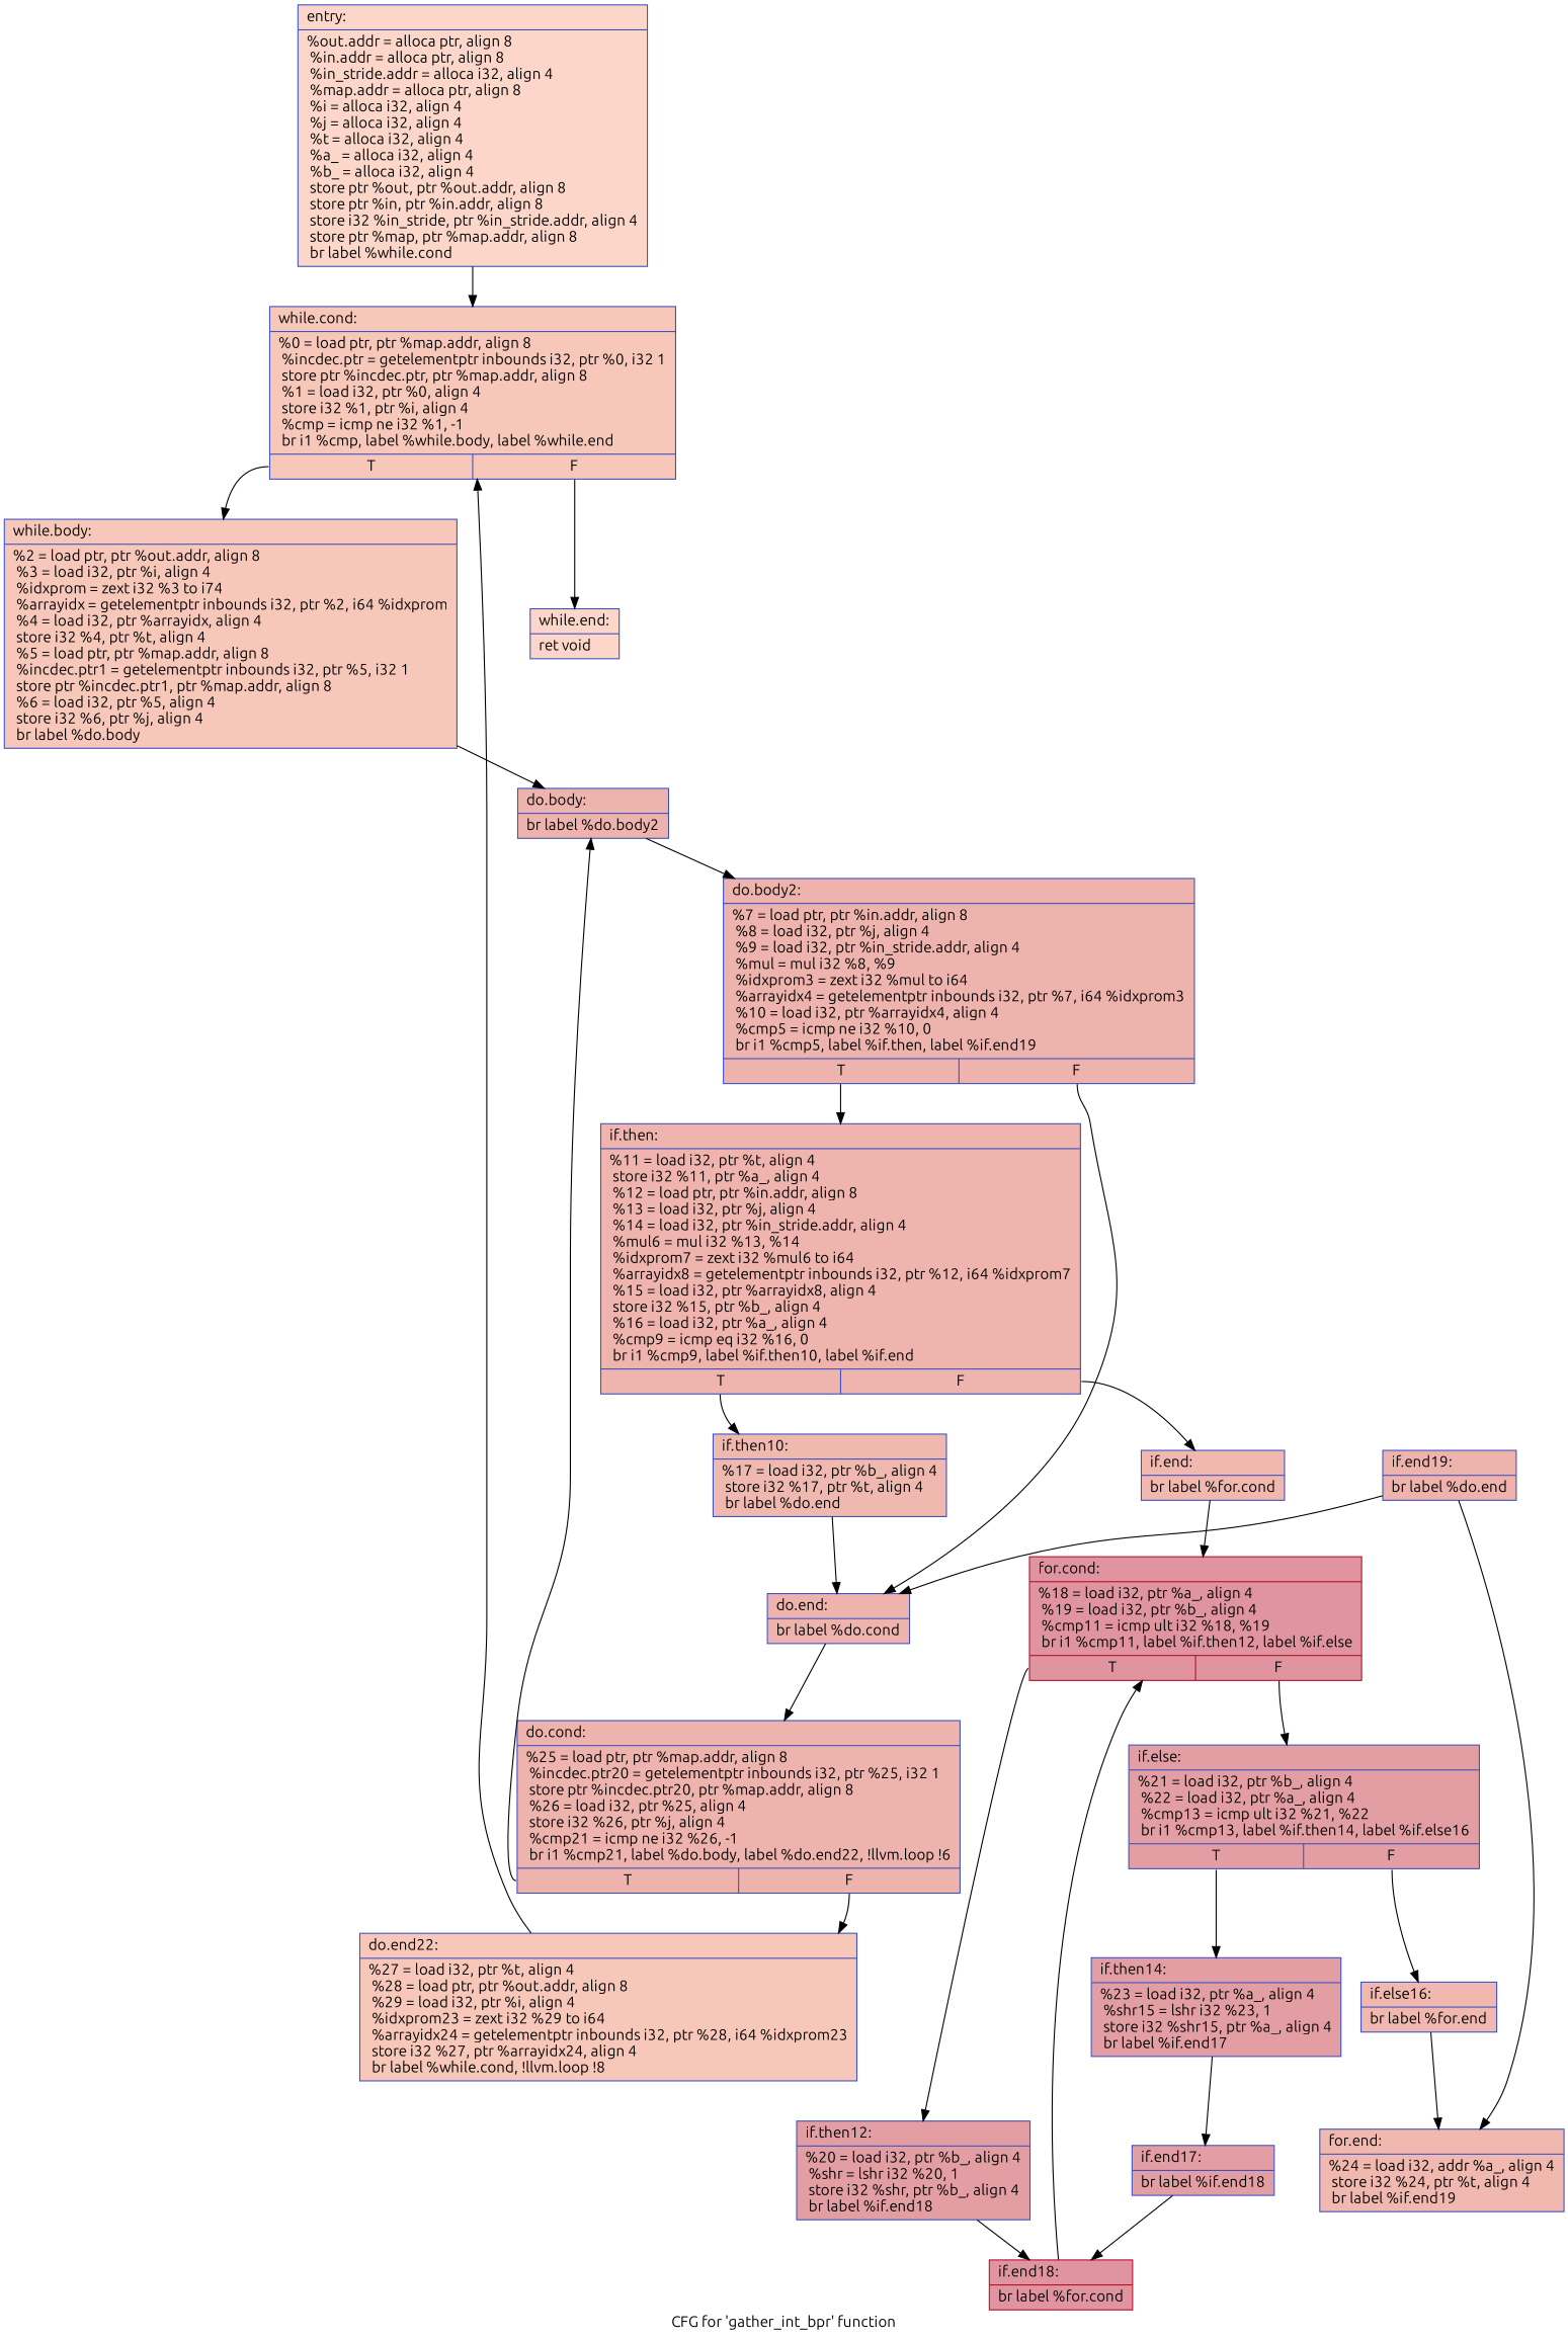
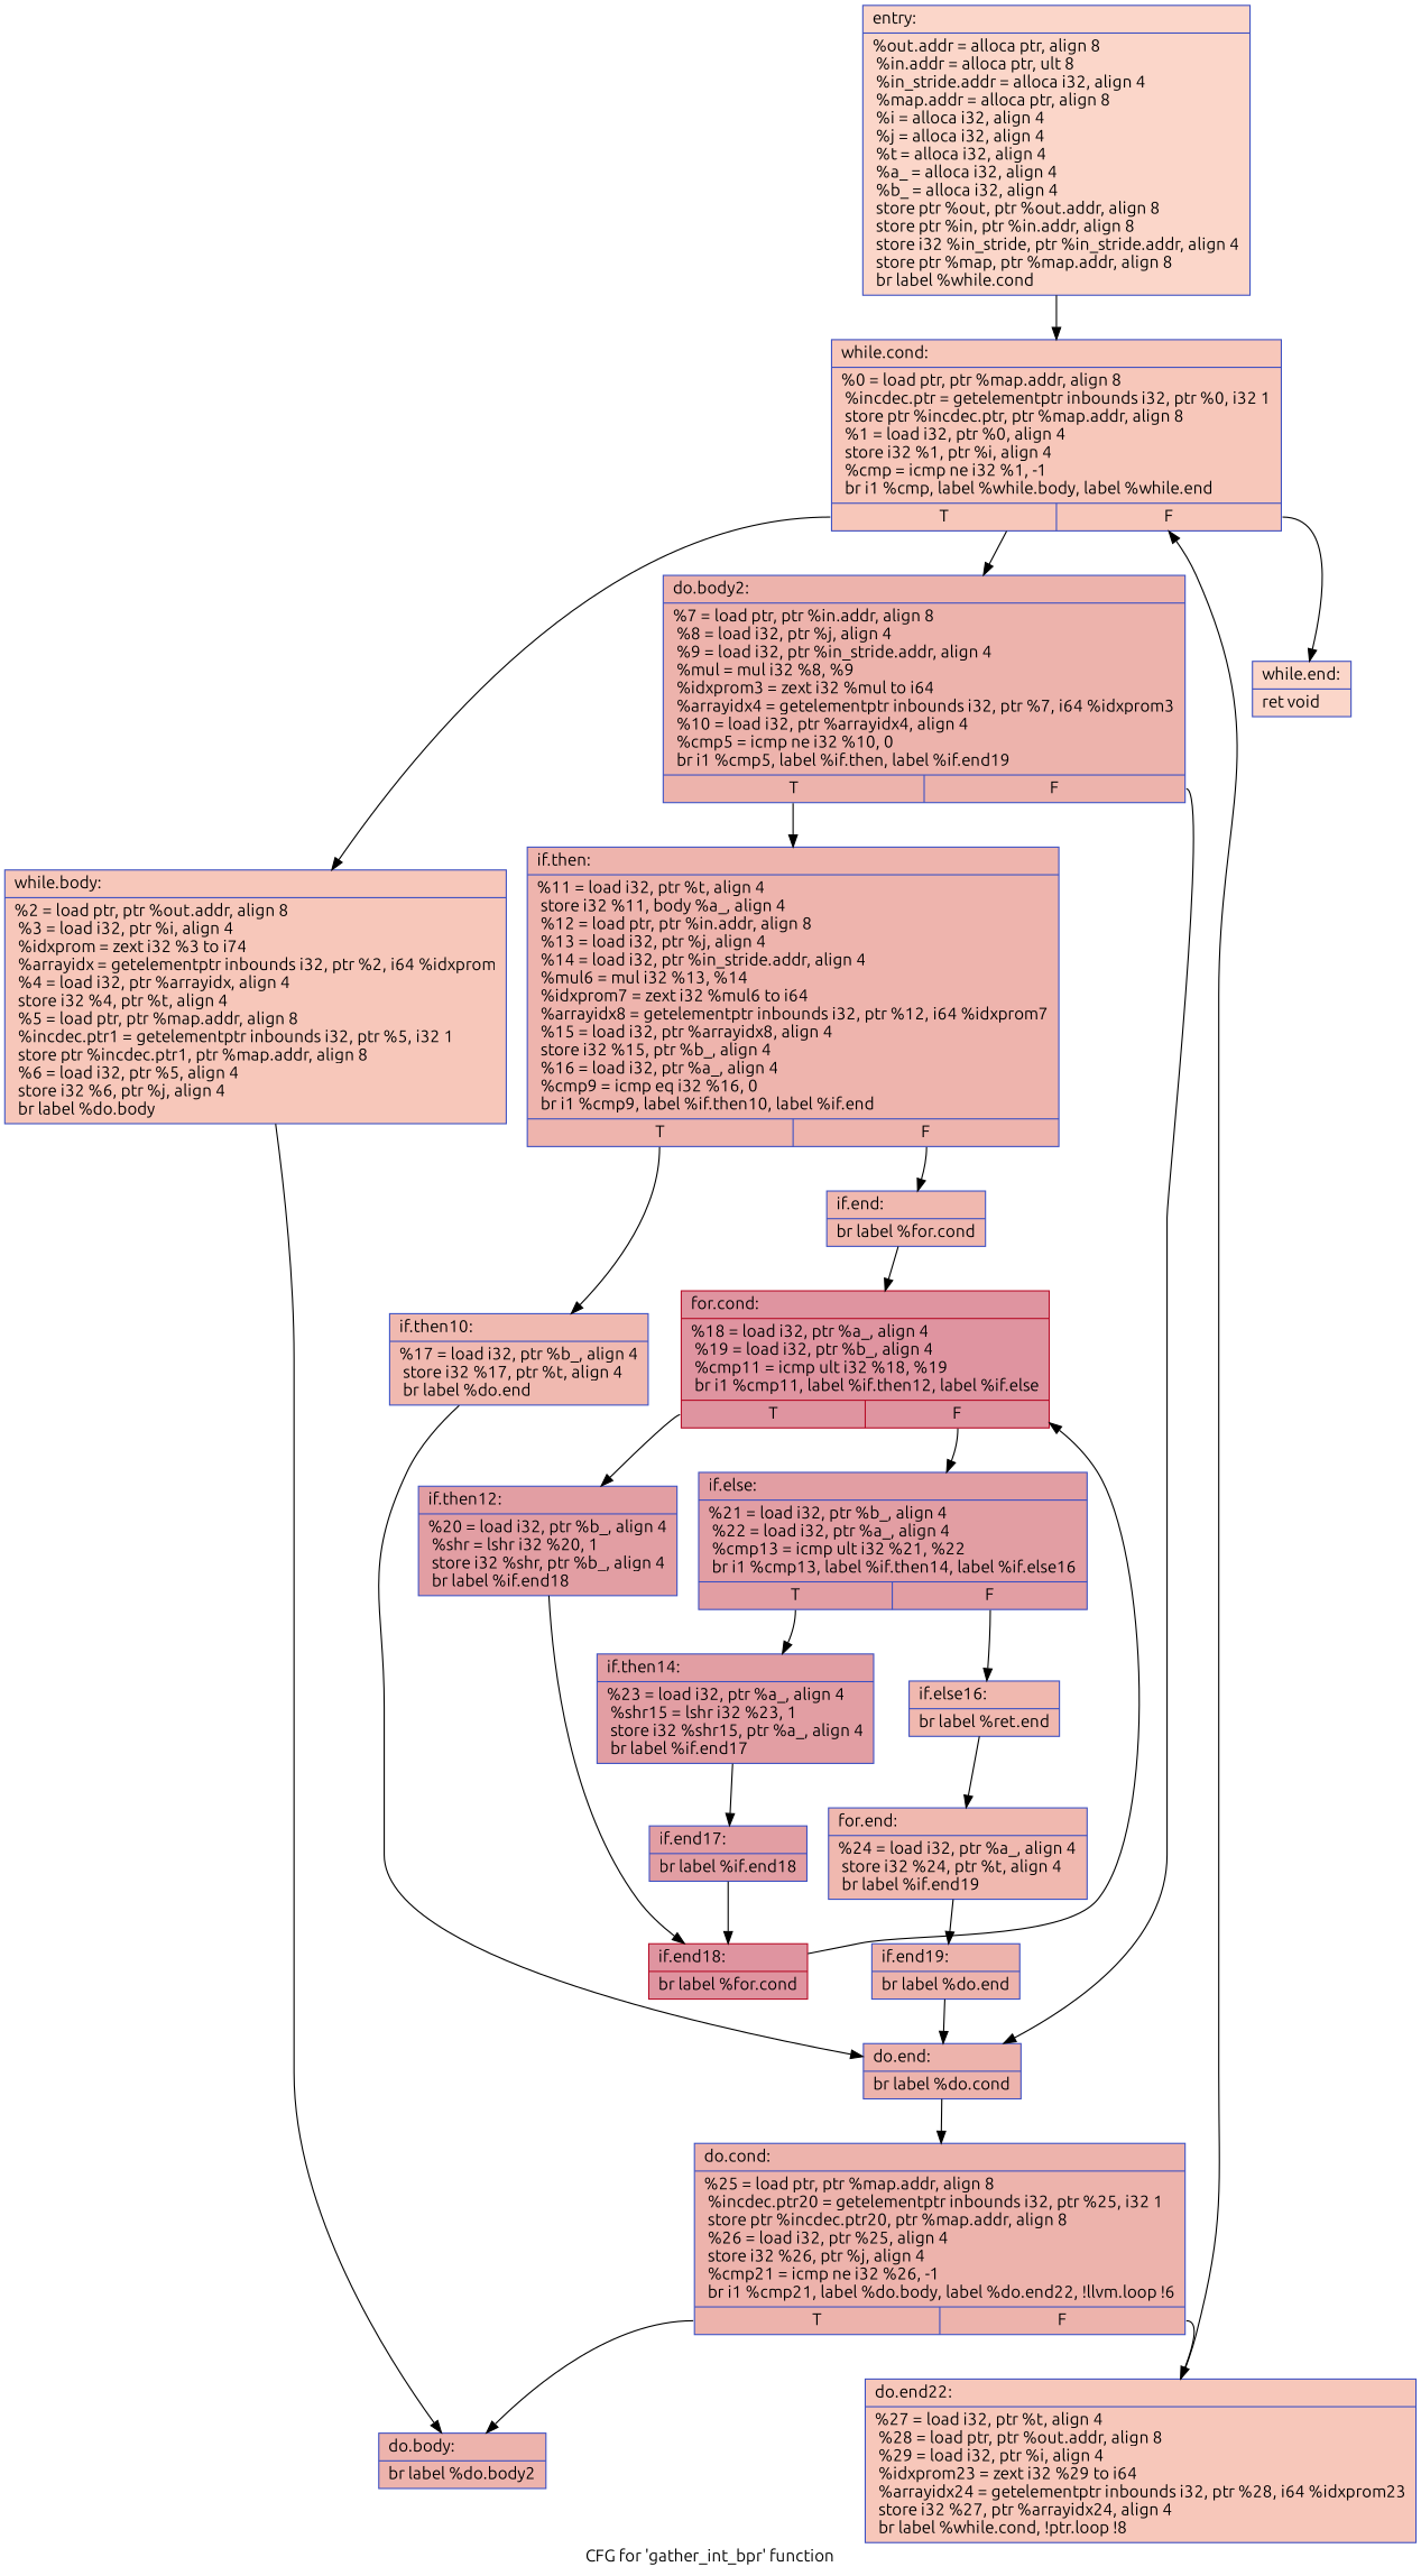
  digraph {
    fontname=Ubuntu
    label="CFG for 'gather_int_bpr' function"
    node [color="#3d50c3ff" fillcolor="#d6524470" fontname=Ubuntu shape=record style=filled]
    edge [fontname=Ubuntu]
-   n1 [fillcolor="#f6a38570" label="{entry:\l|  %out.addr = alloca ptr, align 8\l  %in.addr = alloca ptr, align 8\l  %in_stride.addr = alloca i32, align 4\l  %map.addr = alloca ptr, align 8\l  %i = alloca i32, align 4\l  %j = alloca i32, align 4\l  %t = alloca i32, align 4\l  %a_ = alloca i32, align 4\l  %b_ = alloca i32, align 4\l  store ptr %out, ptr %out.addr, align 8\l  store ptr %in, ptr %in.addr, align 8\l  store i32 %in_stride, ptr %in_stride.addr, align 4\l  store ptr %map, ptr %map.addr, align 8\l  br label %while.cond\l}"]
+   n1 [fillcolor="#f6a38570" label="{entry:\l|  %out.addr = alloca ptr, align 8\l  %in.addr = alloca ptr, ult 8\l  %in_stride.addr = alloca i32, align 4\l  %map.addr = alloca ptr, align 8\l  %i = alloca i32, align 4\l  %j = alloca i32, align 4\l  %t = alloca i32, align 4\l  %a_ = alloca i32, align 4\l  %b_ = alloca i32, align 4\l  store ptr %out, ptr %out.addr, align 8\l  store ptr %in, ptr %in.addr, align 8\l  store i32 %in_stride, ptr %in_stride.addr, align 4\l  store ptr %map, ptr %map.addr, align 8\l  br label %while.cond\l}"]
    n2 [fillcolor="#ec7f6370" label="{while.cond:\l|  %0 = load ptr, ptr %map.addr, align 8\l  %incdec.ptr = getelementptr inbounds i32, ptr %0, i32 1\l  store ptr %incdec.ptr, ptr %map.addr, align 8\l  %1 = load i32, ptr %0, align 4\l  store i32 %1, ptr %i, align 4\l  %cmp = icmp ne i32 %1, -1\l  br i1 %cmp, label %while.body, label %while.end\l|{<s0>T|<s1>F}}"]
    n3 [fillcolor="#ec7f6370" label="{while.body:\l|  %2 = load ptr, ptr %out.addr, align 8\l  %3 = load i32, ptr %i, align 4\l  %idxprom = zext i32 %3 to i74\l  %arrayidx = getelementptr inbounds i32, ptr %2, i64 %idxprom\l  %4 = load i32, ptr %arrayidx, align 4\l  store i32 %4, ptr %t, align 4\l  %5 = load ptr, ptr %map.addr, align 8\l  %incdec.ptr1 = getelementptr inbounds i32, ptr %5, i32 1\l  store ptr %incdec.ptr1, ptr %map.addr, align 8\l  %6 = load i32, ptr %5, align 4\l  store i32 %6, ptr %j, align 4\l  br label %do.body\l}"]
    n4 [fillcolor="#f6a38570" label="{while.end:\l|  ret void\l}"]
    n5 [label="{do.body:\l|  br label %do.body2\l}"]
    n6 [label="{do.body2:\l|  %7 = load ptr, ptr %in.addr, align 8\l  %8 = load i32, ptr %j, align 4\l  %9 = load i32, ptr %in_stride.addr, align 4\l  %mul = mul i32 %8, %9\l  %idxprom3 = zext i32 %mul to i64\l  %arrayidx4 = getelementptr inbounds i32, ptr %7, i64 %idxprom3\l  %10 = load i32, ptr %arrayidx4, align 4\l  %cmp5 = icmp ne i32 %10, 0\l  br i1 %cmp5, label %if.then, label %if.end19\l|{<s0>T|<s1>F}}"]
-   n7 [fillcolor="#d8564670" label="{if.then:\l|  %11 = load i32, ptr %t, align 4\l  store i32 %11, ptr %a_, align 4\l  %12 = load ptr, ptr %in.addr, align 8\l  %13 = load i32, ptr %j, align 4\l  %14 = load i32, ptr %in_stride.addr, align 4\l  %mul6 = mul i32 %13, %14\l  %idxprom7 = zext i32 %mul6 to i64\l  %arrayidx8 = getelementptr inbounds i32, ptr %12, i64 %idxprom7\l  %15 = load i32, ptr %arrayidx8, align 4\l  store i32 %15, ptr %b_, align 4\l  %16 = load i32, ptr %a_, align 4\l  %cmp9 = icmp eq i32 %16, 0\l  br i1 %cmp9, label %if.then10, label %if.end\l|{<s0>T|<s1>F}}"]
+   n7 [fillcolor="#d8564670" label="{if.then:\l|  %11 = load i32, ptr %t, align 4\l  store i32 %11, body %a_, align 4\l  %12 = load ptr, ptr %in.addr, align 8\l  %13 = load i32, ptr %j, align 4\l  %14 = load i32, ptr %in_stride.addr, align 4\l  %mul6 = mul i32 %13, %14\l  %idxprom7 = zext i32 %mul6 to i64\l  %arrayidx8 = getelementptr inbounds i32, ptr %12, i64 %idxprom7\l  %15 = load i32, ptr %arrayidx8, align 4\l  store i32 %15, ptr %b_, align 4\l  %16 = load i32, ptr %a_, align 4\l  %cmp9 = icmp eq i32 %16, 0\l  br i1 %cmp9, label %if.then10, label %if.end\l|{<s0>T|<s1>F}}"]
    n8 [label="{do.end:\l|  br label %do.cond\l}"]
    n9 [fillcolor="#de614d70" label="{if.then10:\l|  %17 = load i32, ptr %b_, align 4\l  store i32 %17, ptr %t, align 4\l  br label %do.end\l}"]
    n10 [fillcolor="#dc5d4a70" label="{if.end:\l|  br label %for.cond\l}"]
    n11 [label="{if.end19:\l|  br label %do.end\l}"]
    n12 [color="#b70d28ff" fillcolor="#b70d2870" label="{for.cond:\l|  %18 = load i32, ptr %a_, align 4\l  %19 = load i32, ptr %b_, align 4\l  %cmp11 = icmp ult i32 %18, %19\l  br i1 %cmp11, label %if.then12, label %if.else\l|{<s0>T|<s1>F}}"]
    n13 [label="{do.cond:\l|  %25 = load ptr, ptr %map.addr, align 8\l  %incdec.ptr20 = getelementptr inbounds i32, ptr %25, i32 1\l  store ptr %incdec.ptr20, ptr %map.addr, align 8\l  %26 = load i32, ptr %25, align 4\l  store i32 %26, ptr %j, align 4\l  %cmp21 = icmp ne i32 %26, -1\l  br i1 %cmp21, label %do.body, label %do.end22, !llvm.loop !6\l|{<s0>T|<s1>F}}"]
    n14 [fillcolor="#be242e70" label="{if.then12:\l|  %20 = load i32, ptr %b_, align 4\l  %shr = lshr i32 %20, 1\l  store i32 %shr, ptr %b_, align 4\l  br label %if.end18\l}"]
    n15 [fillcolor="#be242e70" label="{if.else:\l|  %21 = load i32, ptr %b_, align 4\l  %22 = load i32, ptr %a_, align 4\l  %cmp13 = icmp ult i32 %21, %22\l  br i1 %cmp13, label %if.then14, label %if.else16\l|{<s0>T|<s1>F}}"]
-   n16 [fillcolor="#ec7f6370" label="{do.end22:\l|  %27 = load i32, ptr %t, align 4\l  %28 = load ptr, ptr %out.addr, align 8\l  %29 = load i32, ptr %i, align 4\l  %idxprom23 = zext i32 %29 to i64\l  %arrayidx24 = getelementptr inbounds i32, ptr %28, i64 %idxprom23\l  store i32 %27, ptr %arrayidx24, align 4\l  br label %while.cond, !llvm.loop !8\l}"]
+   n16 [fillcolor="#ec7f6370" label="{do.end22:\l|  %27 = load i32, ptr %t, align 4\l  %28 = load ptr, ptr %out.addr, align 8\l  %29 = load i32, ptr %i, align 4\l  %idxprom23 = zext i32 %29 to i64\l  %arrayidx24 = getelementptr inbounds i32, ptr %28, i64 %idxprom23\l  store i32 %27, ptr %arrayidx24, align 4\l  br label %while.cond, !ptr.loop !8\l}"]
    n17 [color="#b70d28ff" fillcolor="#b70d2870" label="{if.end18:\l|  br label %for.cond\l}"]
    n18 [fillcolor="#be242e70" label="{if.then14:\l|  %23 = load i32, ptr %a_, align 4\l  %shr15 = lshr i32 %23, 1\l  store i32 %shr15, ptr %a_, align 4\l  br label %if.end17\l}"]
-   n19 [fillcolor="#dc5d4a70" label="{if.else16:\l|  br label %for.end\l}"]
+   n19 [fillcolor="#dc5d4a70" label="{if.else16:\l|  br label %ret.end\l}"]
    n20 [fillcolor="#be242e70" label="{if.end17:\l|  br label %if.end18\l}"]
-   n21 [fillcolor="#dc5d4a70" label="{for.end:\l|  %24 = load i32, addr %a_, align 4\l  store i32 %24, ptr %t, align 4\l  br label %if.end19\l}"]
+   n21 [fillcolor="#dc5d4a70" label="{for.end:\l|  %24 = load i32, ptr %a_, align 4\l  store i32 %24, ptr %t, align 4\l  br label %if.end19\l}"]
    n1 -> n2
    n2 -> n3 [tailport=s0]
    n2 -> n4 [tailport=s1]
    n3 -> n5
-   n5 -> n6
+   n2 -> n6
    n6 -> n7 [tailport=s0]
    n6 -> n8 [tailport=s1]
    n7 -> n9 [tailport=s0]
    n7 -> n10 [tailport=s1]
    n8 -> n13
    n9 -> n8
    n10 -> n12
    n11 -> n8
    n12 -> n14 [tailport=s0]
    n12 -> n15 [tailport=s1]
    n13 -> n5 [tailport=s0]
    n13 -> n16 [tailport=s1]
    n14 -> n17
    n15 -> n18 [tailport=s0]
    n15 -> n19 [tailport=s1]
    n16 -> n2
    n17 -> n12
    n18 -> n20
    n19 -> n21
    n20 -> n17
-   n11 -> n21
+   n21 -> n11
  }
